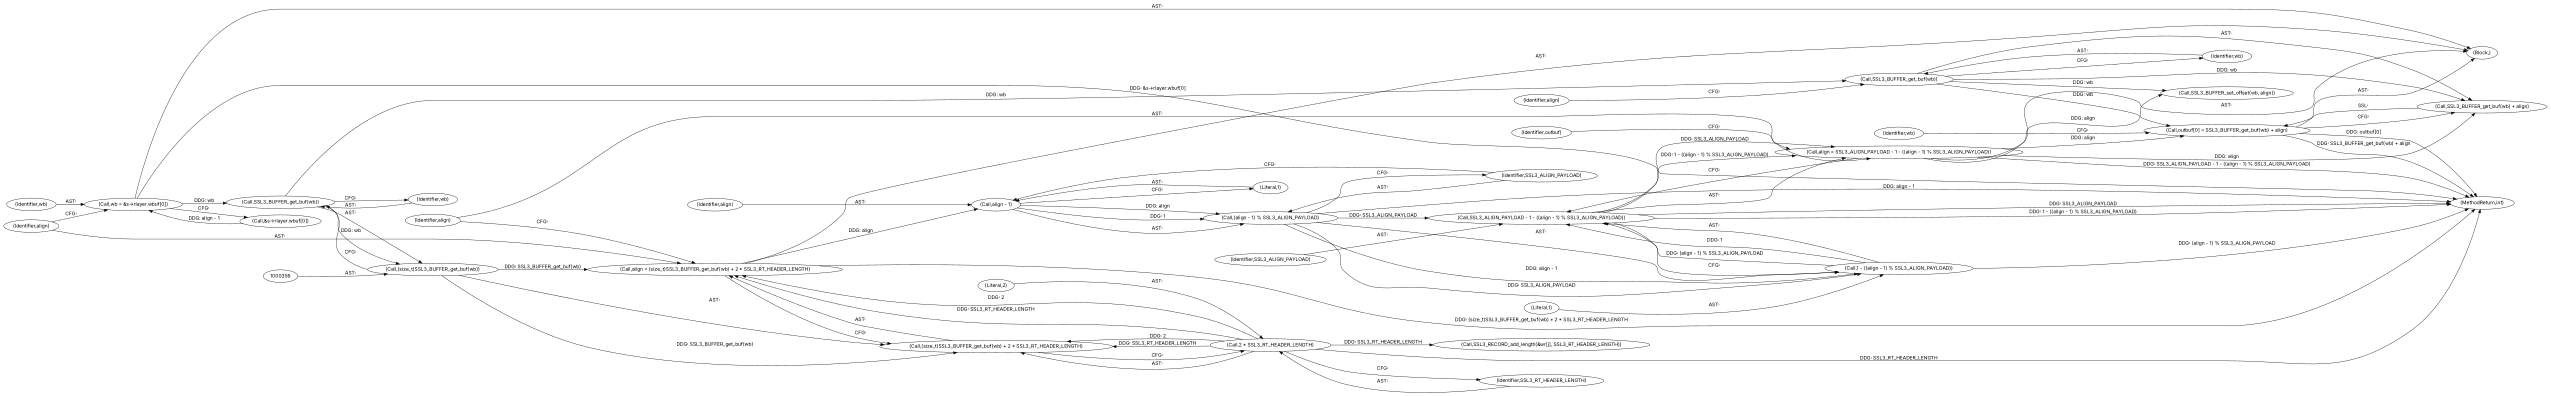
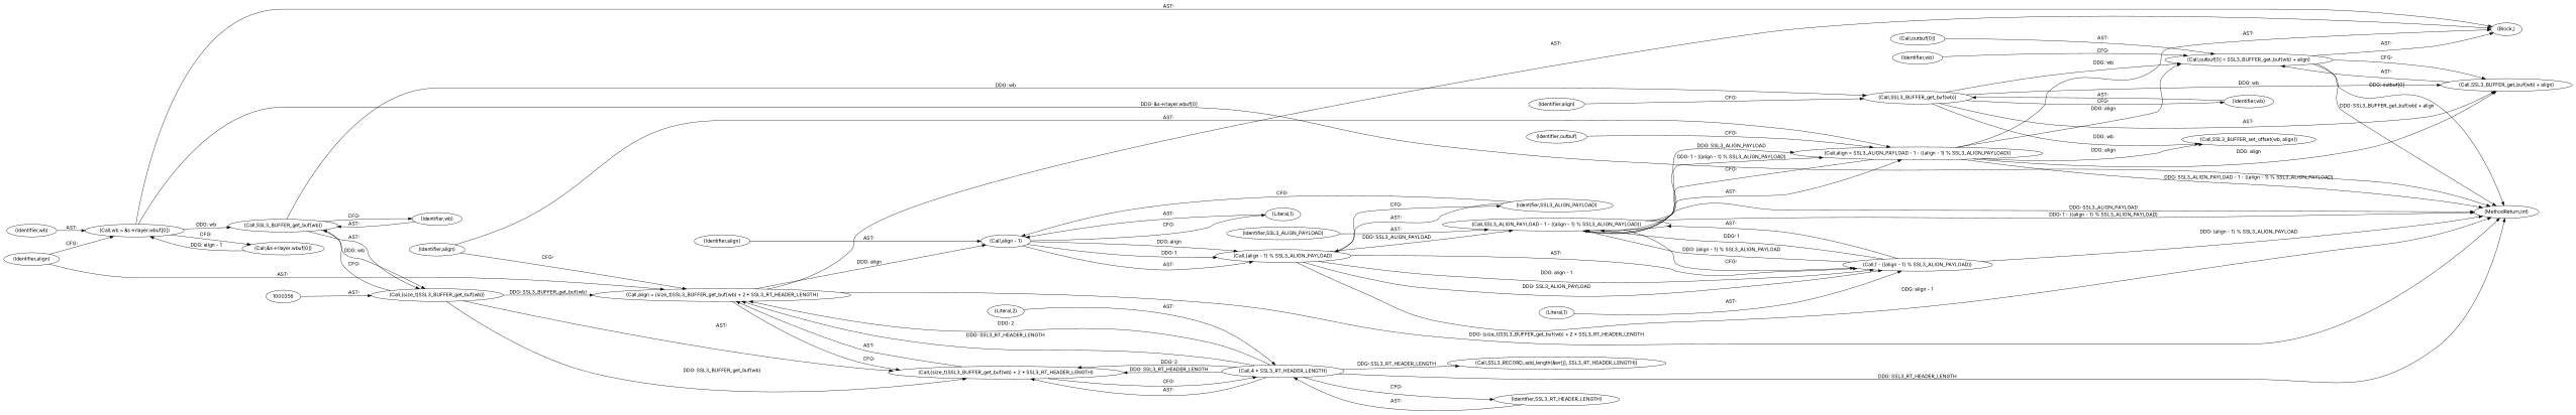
  digraph {
    fontname=Inter
    rankdir=LR
    node [fontname=Inter]
    edge [fontname=Inter]
    n1 [label="(Call,outbuf[0] = SSL3_BUFFER_get_buf(wb) + align)"]
    n2 [label="(MethodReturn,int)"]
    n3 [label="(Call,SSL3_BUFFER_get_buf(wb) + align)"]
    n4 [label="(Block,)"]
    n5 [label="(Call,SSL3_BUFFER_get_buf(wb))"]
    n6 [label="(Identifier,wb)"]
    n7 [label="(Call,SSL3_BUFFER_set_offset(wb, align))"]
    n8 [label="(Call,SSL3_BUFFER_get_buf(wb))"]
    n9 [label="(Call,(size_t)SSL3_BUFFER_get_buf(wb))"]
    n10 [label="(Identifier,wb)"]
    n11 [label="(Call,align = (size_t)SSL3_BUFFER_get_buf(wb) + 2 * SSL3_RT_HEADER_LENGTH)"]
    n12 [label="(Call,(size_t)SSL3_BUFFER_get_buf(wb) + 2 * SSL3_RT_HEADER_LENGTH)"]
    n13 [label="(Call,wb = &s->rlayer.wbuf[0])"]
    n14 [label="(Call,&s->rlayer.wbuf[0])"]
    n15 [label="(Call,align = SSL3_ALIGN_PAYLOAD - 1 - ((align - 1) % SSL3_ALIGN_PAYLOAD))"]
    n16 [label="(Call,SSL3_ALIGN_PAYLOAD - 1 - ((align - 1) % SSL3_ALIGN_PAYLOAD))"]
    n17 [label="(Call,1 - ((align - 1) % SSL3_ALIGN_PAYLOAD))"]
    n18 [label="(Call,(align - 1) % SSL3_ALIGN_PAYLOAD)"]
    n19 [label="(Identifier,SSL3_ALIGN_PAYLOAD)"]
    n20 [label="(Call,align - 1)"]
    n21 [label="(Literal,1)"]
-   n22 [label="(Call,2 * SSL3_RT_HEADER_LENGTH)"]
+   n22 [label="(Call,4 * SSL3_RT_HEADER_LENGTH)"]
    n23 [label="(Call,SSL3_RECORD_add_length(&wr[j], SSL3_RT_HEADER_LENGTH))"]
    n24 [label="(Identifier,SSL3_RT_HEADER_LENGTH)"]
    n25 [label="(Identifier,wb)"]
+   n26 [label="(Call,outbuf[0])"]
    n27 [label="(Identifier,outbuf)"]
    n28 [label="(Identifier,align)"]
    n29 [label="(Identifier,align)"]
    n30 [label="(Literal,2)"]
    n31 [label="(Identifier,wb)"]
    n32 [label="(Identifier,SSL3_ALIGN_PAYLOAD)"]
    n33 [label="(Literal,1)"]
    n34 [label="(Identifier,align)"]
    n35 [label="(Identifier,align)"]
    1000356
    n1 -> n2 [label="DDG: SSL3_BUFFER_get_buf(wb) + align"]
    n1 -> n2 [label="DDG: outbuf[0]"]
    n1 -> n3 [label="CFG: "]
    n1 -> n4 [label="AST: "]
-   n3 -> n1 [label="SSL: "]
+   n3 -> n1 [label="AST: "]
    n5 -> n1 [label="DDG: wb"]
    n5 -> n3 [label="AST: "]
    n5 -> n3 [label="DDG: wb"]
    n5 -> n6 [label="CFG: "]
    n5 -> n7 [label="DDG: wb"]
    n6 -> n5 [label="AST: "]
    n8 -> n5 [label="DDG: wb"]
    n8 -> n9 [label="AST: "]
    n8 -> n9 [label="DDG: wb"]
    n8 -> n10 [label="CFG: "]
    n9 -> n8 [label="CFG: "]
    n9 -> n11 [label="DDG: SSL3_BUFFER_get_buf(wb)"]
    n9 -> n12 [label="AST: "]
    n9 -> n12 [label="DDG: SSL3_BUFFER_get_buf(wb)"]
    n10 -> n8 [label="AST: "]
    n11 -> n2 [label="DDG: (size_t)SSL3_BUFFER_get_buf(wb) + 2 * SSL3_RT_HEADER_LENGTH"]
    n11 -> n4 [label="AST: "]
    n11 -> n12 [label="CFG: "]
    n11 -> n20 [label="DDG: align"]
    n12 -> n11 [label="AST: "]
    n12 -> n22 [label="CFG: "]
    n13 -> n2 [label="DDG: &s->rlayer.wbuf[0]"]
    n13 -> n4 [label="AST: "]
    n13 -> n8 [label="DDG: wb"]
    n13 -> n14 [label="CFG: "]
    n14 -> n13 [label="DDG: align - 1"]
    n15 -> n1 [label="DDG: align"]
    n15 -> n2 [label="DDG: SSL3_ALIGN_PAYLOAD - 1 - ((align - 1) % SSL3_ALIGN_PAYLOAD)"]
    n15 -> n3 [label="DDG: align"]
    n15 -> n4 [label="AST: "]
    n15 -> n7 [label="DDG: align"]
    n15 -> n16 [label="CFG: "]
    n16 -> n2 [label="DDG: SSL3_ALIGN_PAYLOAD"]
    n16 -> n2 [label="DDG: 1 - ((align - 1) % SSL3_ALIGN_PAYLOAD)"]
    n16 -> n15 [label="AST: "]
    n16 -> n15 [label="DDG: SSL3_ALIGN_PAYLOAD"]
    n16 -> n15 [label="DDG: 1 - ((align - 1) % SSL3_ALIGN_PAYLOAD)"]
    n16 -> n17 [label="CFG: "]
    n17 -> n2 [label="DDG: (align - 1) % SSL3_ALIGN_PAYLOAD"]
    n17 -> n16 [label="AST: "]
    n17 -> n16 [label="DDG: 1"]
    n17 -> n16 [label="DDG: (align - 1) % SSL3_ALIGN_PAYLOAD"]
    n18 -> n2 [label="DDG: align - 1"]
    n18 -> n16 [label="DDG: SSL3_ALIGN_PAYLOAD"]
    n18 -> n17 [label="AST: "]
    n18 -> n17 [label="DDG: align - 1"]
    n18 -> n17 [label="DDG: SSL3_ALIGN_PAYLOAD"]
    n18 -> n19 [label="CFG: "]
    n19 -> n18 [label="AST: "]
    n19 -> n20 [label="CFG: "]
    n20 -> n18 [label="AST: "]
    n20 -> n18 [label="DDG: align"]
    n20 -> n18 [label="DDG: 1"]
    n20 -> n21 [label="CFG: "]
    n21 -> n20 [label="AST: "]
    n22 -> n2 [label="DDG: SSL3_RT_HEADER_LENGTH"]
    n22 -> n11 [label="DDG: 2"]
    n22 -> n11 [label="DDG: SSL3_RT_HEADER_LENGTH"]
    n22 -> n12 [label="AST: "]
    n22 -> n12 [label="DDG: 2"]
    n22 -> n12 [label="DDG: SSL3_RT_HEADER_LENGTH"]
    n22 -> n23 [label="DDG: SSL3_RT_HEADER_LENGTH"]
    n22 -> n24 [label="CFG: "]
    n24 -> n22 [label="AST: "]
    n25 -> n13 [label="AST: "]
+   n26 -> n1 [label="AST: "]
    n27 -> n15 [label="CFG: "]
    n28 -> n20 [label="AST: "]
    n29 -> n11 [label="CFG: "]
    n29 -> n15 [label="AST: "]
    n30 -> n22 [label="AST: "]
    n31 -> n1 [label="CFG: "]
    n32 -> n16 [label="AST: "]
    n33 -> n17 [label="AST: "]
    n34 -> n5 [label="CFG: "]
    n35 -> n11 [label="AST: "]
    n35 -> n13 [label="CFG: "]
    1000356 -> n9 [label="AST: "]
  }
